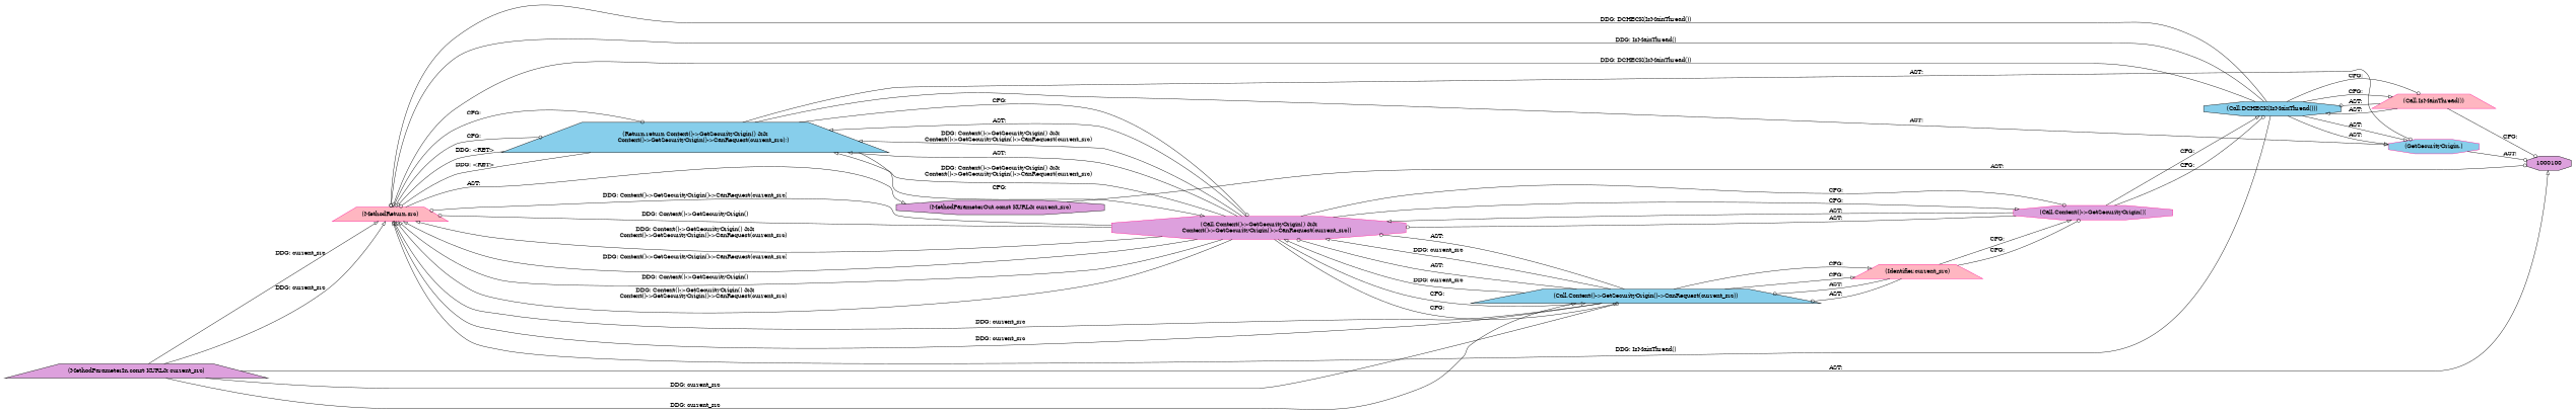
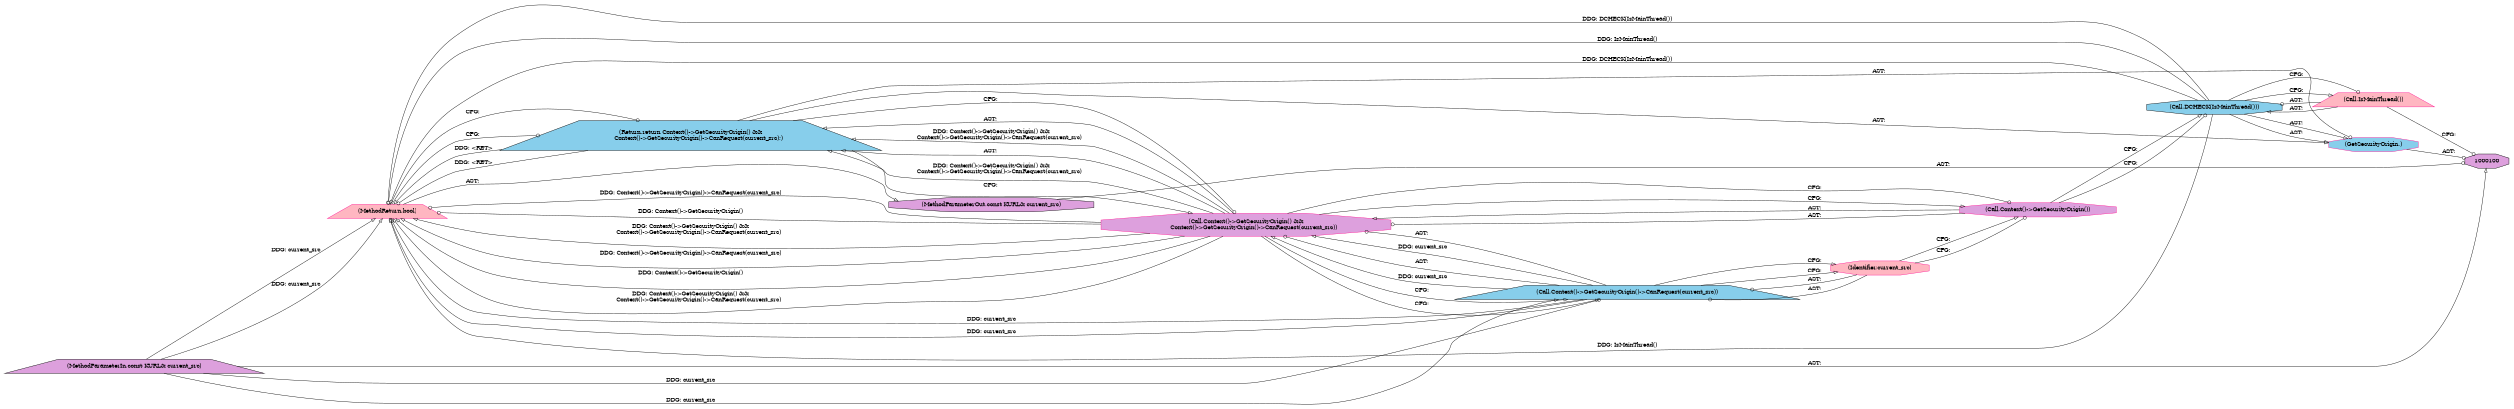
  digraph {
    rankdir=LR
    node [color=deeppink fillcolor=plum shape=trapezium style=filled]
    edge [arrowhead=onormal]
-   n1 [fillcolor=lightpink label="(MethodReturn,src)"]
+   n1 [fillcolor=lightpink label="(MethodReturn,bool)"]
    n2 [color=black fillcolor=skyblue label="(Return,return Context()->GetSecurityOrigin() &&\n         Context()->GetSecurityOrigin()->CanRequest(current_src);)"]
    n3 [color=black label="(MethodParameterOut,const KURL& current_src)" shape=octagon]
    n4 [fillcolor=skyblue label="(GetSecurityOrigin,)" shape=octagon]
    n5 [label="(Call,Context()->GetSecurityOrigin() &&\n         Context()->GetSecurityOrigin()->CanRequest(current_src))" shape=octagon]
    1000100 [color=black shape=octagon]
    n7 [color=black label="(MethodParameterIn,const KURL& current_src)"]
    n8 [color=black fillcolor=skyblue label="(Call,Context()->GetSecurityOrigin()->CanRequest(current_src))"]
-   n9 [fillcolor=lightpink label="(Identifier,current_src)"]
+   n9 [fillcolor=lightpink label="(Identifier,current_src)" shape=octagon]
    n10 [color=black fillcolor=skyblue label="(Call,DCHECK(IsMainThread()))" shape=octagon]
    n11 [fillcolor=lightpink label="(Call,IsMainThread())"]
    n12 [label="(Call,Context()->GetSecurityOrigin())" shape=octagon]
    n1 -> n2 [arrowhead=odot label="CFG: "]
    n1 -> n2 [arrowhead=odot label="CFG: "]
    n1 -> n3 [label="AST: "]
    n2 -> n1 [label="DDG: <RET>"]
    n2 -> n1 [arrowhead=odot label="DDG: <RET>"]
    n2 -> n4 [arrowhead=odot label="AST: "]
    n2 -> n4 [label="AST: "]
    n2 -> n5 [label="CFG: "]
    n2 -> n5 [arrowhead=odot label="CFG: "]
    n3 -> 1000100 [arrowhead=odot label="AST: "]
    n4 -> 1000100 [arrowhead=odot label="AST: "]
    n5 -> n1 [arrowhead=odot label="DDG: Context()->GetSecurityOrigin()->CanRequest(current_src)"]
    n5 -> n1 [arrowhead=odot label="DDG: Context()->GetSecurityOrigin()"]
    n5 -> n1 [label="DDG: Context()->GetSecurityOrigin() &&\n         Context()->GetSecurityOrigin()->CanRequest(current_src)"]
    n5 -> n1 [label="DDG: Context()->GetSecurityOrigin()->CanRequest(current_src)"]
    n5 -> n1 [label="DDG: Context()->GetSecurityOrigin()"]
    n5 -> n1 [label="DDG: Context()->GetSecurityOrigin() &&\n         Context()->GetSecurityOrigin()->CanRequest(current_src)"]
    n5 -> n2 [label="AST: "]
    n5 -> n2 [label="DDG: Context()->GetSecurityOrigin() &&\n         Context()->GetSecurityOrigin()->CanRequest(current_src)"]
    n5 -> n2 [label="AST: "]
    n5 -> n2 [label="DDG: Context()->GetSecurityOrigin() &&\n         Context()->GetSecurityOrigin()->CanRequest(current_src)"]
    n5 -> n8 [label="CFG: "]
    n5 -> n8 [label="CFG: "]
    n5 -> n12 [arrowhead=odot label="CFG: "]
    n5 -> n12 [label="CFG: "]
    n7 -> n1 [label="DDG: current_src"]
    n7 -> n1 [label="DDG: current_src"]
    n7 -> 1000100 [label="AST: "]
    n7 -> n8 [arrowhead=odot label="DDG: current_src"]
    n7 -> n8 [label="DDG: current_src"]
    n8 -> n1 [label="DDG: current_src"]
    n8 -> n1 [arrowhead=odot label="DDG: current_src"]
    n8 -> n5 [arrowhead=odot label="AST: "]
    n8 -> n5 [label="DDG: current_src"]
    n8 -> n5 [arrowhead=odot label="AST: "]
    n8 -> n5 [label="DDG: current_src"]
    n8 -> n9 [label="CFG: "]
    n8 -> n9 [label="CFG: "]
    n9 -> n8 [arrowhead=odot label="AST: "]
    n9 -> n8 [arrowhead=odot label="AST: "]
    n9 -> n12 [label="CFG: "]
    n9 -> n12 [arrowhead=odot label="CFG: "]
    n10 -> n1 [label="DDG: IsMainThread()"]
    n10 -> n1 [arrowhead=odot label="DDG: DCHECK(IsMainThread())"]
    n10 -> n1 [arrowhead=odot label="DDG: IsMainThread()"]
    n10 -> n1 [label="DDG: DCHECK(IsMainThread())"]
    n10 -> n4 [label="AST: "]
    n10 -> n4 [label="AST: "]
    n10 -> n11 [arrowhead=odot label="CFG: "]
    n10 -> n11 [label="CFG: "]
    n11 -> 1000100 [arrowhead=odot label="CFG: "]
    n11 -> n10 [arrowhead=odot label="AST: "]
    n11 -> n10 [label="AST: "]
    n12 -> n5 [label="AST: "]
    n12 -> n5 [arrowhead=odot label="AST: "]
    n12 -> n10 [label="CFG: "]
    n12 -> n10 [arrowhead=odot label="CFG: "]
  }
